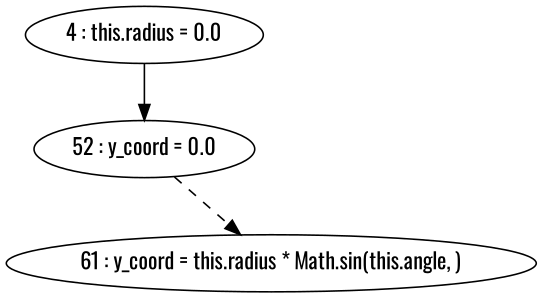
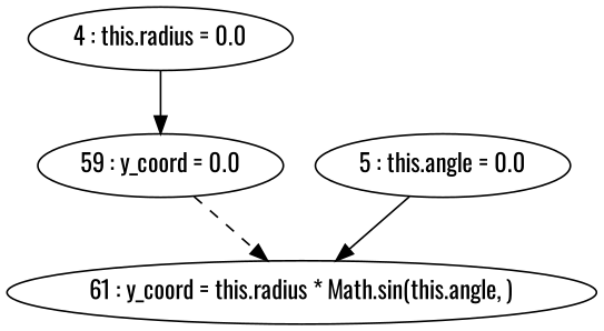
  digraph {
    fontname=Oswald
    node [fontname=Oswald]
    edge [fontname=Oswald]
    "4 : this.radius = 0.0"
-   "59 : y_coord = 0.0" [label="52 : y_coord = 0.0"]
+   "59 : y_coord = 0.0"
+   "5 : this.angle = 0.0"
    "61 : y_coord = this.radius * Math.sin(this.angle, )"
    "4 : this.radius = 0.0" -> "59 : y_coord = 0.0"
    "59 : y_coord = 0.0" -> "61 : y_coord = this.radius * Math.sin(this.angle, )" [style=dashed]
+   "5 : this.angle = 0.0" -> "61 : y_coord = this.radius * Math.sin(this.angle, )"
  }
